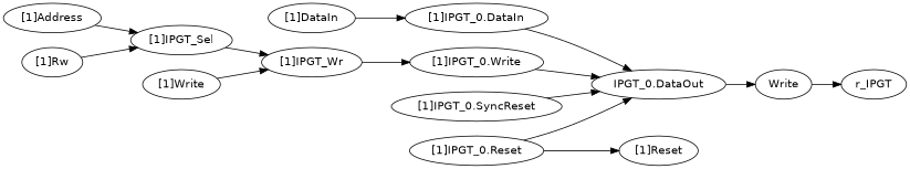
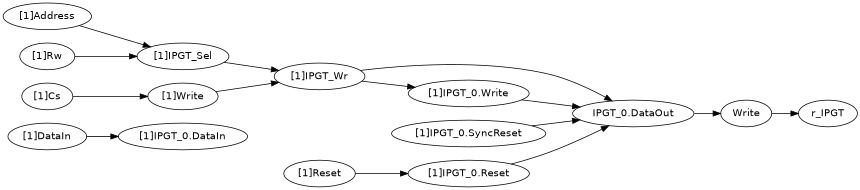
  strict digraph {
    fontname="DejaVu Sans"
    rankdir=LR
    node [complexity=3 fontname="DejaVu Sans" importance=0.0171426018984 rank=0.00190473354427]
    edge [fontname="DejaVu Sans"]
    "[1]DataIn" [complexity=4 importance=0.0123647044488 rank=0.0030911761122]
    "[1]IPGT_0.DataIn" [complexity=4 importance=0.0110980251793 rank=0.00277450629483]
    "IPGT_0.DataOut" [complexity=2 importance=0.00982060912563 rank=0.00491030456282]
    n4 [complexity=2 importance=0.00553056398168 label=Write rank=0.00276528199084]
    r_IPGT [complexity=0 importance=0.00211961557442 rank=0.0]
    "[1]IPGT_Sel" [complexity=6 importance=0.0152556496599 rank=0.00254260827665]
    "[1]IPGT_Wr" [importance=0.0139757730932 rank=0.00465859103106]
    "[1]IPGT_0.Write" [importance=0.0120500311373 rank=0.00401667704577]
+   "[1]Cs" [complexity=9]
    "[1]Write" [complexity=6 importance=0.0158759226289 rank=0.00264598710482]
    "[1]Address" [complexity=8 importance=0.0165223289294 rank=0.00206529111617]
    "[1]IPGT_0.SyncReset" [importance=0.0209078975208 rank=0.00696929917359]
    "[1]Reset" [importance=0.0320012189661 rank=0.0106670729887]
    "[1]IPGT_0.Reset" [importance=0.0307345396966 rank=0.0102448465655]
    "[1]Rw" [complexity=9]
    "[1]DataIn" -> "[1]IPGT_0.DataIn"
-   "[1]IPGT_0.DataIn" -> "IPGT_0.DataOut"
+   "[1]IPGT_Wr" -> "IPGT_0.DataOut"
    "IPGT_0.DataOut" -> n4
    n4 -> r_IPGT
    "[1]IPGT_Sel" -> "[1]IPGT_Wr"
    "[1]IPGT_Wr" -> "[1]IPGT_0.Write"
    "[1]IPGT_0.Write" -> "IPGT_0.DataOut"
+   "[1]Cs" -> "[1]Write"
    "[1]Write" -> "[1]IPGT_Wr"
    "[1]Address" -> "[1]IPGT_Sel"
    "[1]IPGT_0.SyncReset" -> "IPGT_0.DataOut"
-   "[1]IPGT_0.Reset" -> "[1]Reset"
+   "[1]Reset" -> "[1]IPGT_0.Reset"
    "[1]IPGT_0.Reset" -> "IPGT_0.DataOut"
    "[1]Rw" -> "[1]IPGT_Sel"
  }
